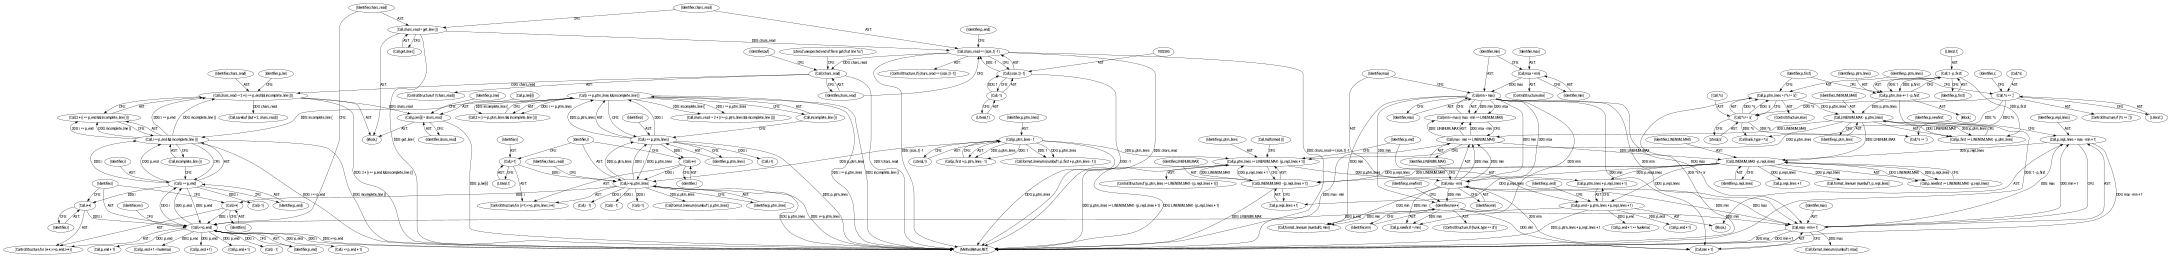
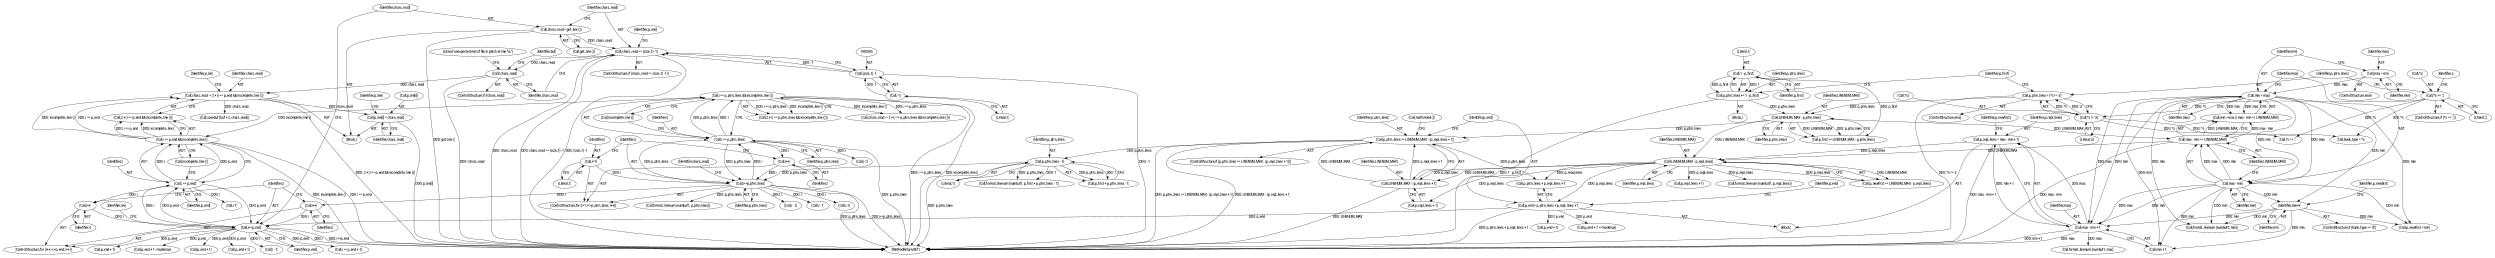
  digraph {
    fontname="Roboto Condensed"
    node [fontname="Roboto Condensed"]
    edge [fontname="Roboto Condensed"]
    n1 [label="(Call,p_len[i] = chars_read)"]
    n2 [label="(MethodReturn,RET)"]
    n3 [label="(Block,)"]
    n4 [label="(Identifier,chars_read)"]
    n5 [label="(Call,chars_read -= 2 + (i == p_end && incomplete_line ()))"]
    n6 [label="(Call,2 + (i == p_end && incomplete_line ()))"]
    n7 [label="(Call,savebuf (buf + 2, chars_read))"]
    n8 [label="(Call,i == p_end && incomplete_line ())"]
    n9 [label="(Call,i == p_end)"]
    n10 [label="(Call,incomplete_line ())"]
    n11 [label="(Call,i<=p_end)"]
    n12 [label="(Call,i++)"]
    n13 [label="(Identifier,p_end)"]
    n14 [label="(Call,i-1)"]
    n15 [label="(Identifier,p_end)"]
    n16 [label="(Call,i <= p_end + 1)"]
    n17 [label="(ControlStructure,for (i++; i<=p_end; i++))"]
    n18 [label="(Call,p_end + 1)"]
    n19 [label="(Call,p_end + 1 < hunkmax)"]
    n20 [label="(Call,p_end + 1)"]
    n21 [label="(Call,p_end + 1)"]
    n22 [label="(Call,i - 1)"]
    n23 [label="(Identifier,i)"]
    n24 [label="(Call,i++)"]
    n25 [label="(Identifier,i)"]
    n26 [label="(Call,i<=p_ptrn_lines)"]
    n27 [label="(Call,i == p_ptrn_lines)"]
    n28 [label="(ControlStructure,for (i=1; i<=p_ptrn_lines; i++))"]
    n29 [label="(Call,format_linenum (numbuf1, p_ptrn_lines))"]
    n30 [label="(Identifier,p_ptrn_lines)"]
    n31 [label="(Call,i - 1)"]
    n32 [label="(Call,i - 1)"]
    n33 [label="(Call,i-1)"]
    n34 [label="(Call,i++)"]
    n35 [label="(Call,i == p_ptrn_lines && incomplete_line ())"]
    n36 [label="(Identifier,p_ptrn_lines)"]
    n37 [label="(Call,i-1)"]
    n38 [label="(Call,i=1)"]
    n39 [label="(Literal,1)"]
    n40 [label="(Identifier,i)"]
    n41 [label="(Call,chars_read -= 2 + (i == p_ptrn_lines && incomplete_line ()))"]
    n42 [label="(Call,incomplete_line ())"]
    n43 [label="(Call,2 + (i == p_ptrn_lines && incomplete_line ()))"]
    n44 [label="(Call,p_ptrn_lines - 1)"]
    n45 [label="(Call,p_first + p_ptrn_lines - 1)"]
    n46 [label="(Call,format_linenum (numbuf1, p_first + p_ptrn_lines - 1))"]
    n47 [label="(Literal,1)"]
    n48 [label="(Call,p_ptrn_lines >= LINENUM_MAX - (p_repl_lines + 1))"]
    n49 [label="(Call,LINENUM_MAX - (p_repl_lines + 1))"]
    n50 [label="(ControlStructure,if (p_ptrn_lines >= LINENUM_MAX - (p_repl_lines + 1)))"]
    n51 [label="(Call,p_ptrn_lines + p_repl_lines + 1)"]
    n52 [label="(Call,p_repl_lines + 1)"]
    n53 [label="(Call,p_end = p_ptrn_lines + p_repl_lines + 1)"]
    n54 [label="(Block,)"]
    n55 [label="(Call,p_end + 1)"]
    n56 [label="(Call,p_end + 1 >= hunkmax)"]
    n57 [label="(Call,LINENUM_MAX - p_ptrn_lines)"]
    n58 [label="(Call,LINENUM_MAX - p_repl_lines)"]
    n59 [label="(Call,max - min == LINENUM_MAX)"]
    n60 [label="(Identifier,p_ptrn_lines)"]
    n61 [label="(Call,p_first >= LINENUM_MAX - p_ptrn_lines)"]
    n62 [label="(Identifier,p_repl_lines)"]
    n63 [label="(Call,p_repl_lines + 1)"]
    n64 [label="(Call,format_linenum (numbuf1, p_repl_lines))"]
    n65 [label="(Call,p_newfirst >= LINENUM_MAX - p_repl_lines)"]
    n66 [label="(Call,min > max || max - min == LINENUM_MAX)"]
    n67 [label="(Identifier,LINENUM_MAX)"]
    n68 [label="(Call,p_ptrn_lines = (*s != 'a'))"]
    n69 [label="(Call,*s != 'a')"]
    n70 [label="(ControlStructure,else)"]
    n71 [label="(Call,hunk_type = *s)"]
    n72 [label="(Call,*s == ',')"]
    n73 [label="(Literal,'a')"]
    n74 [label="(Call,*s == ',')"]
    n75 [label="(ControlStructure,if (*s == ','))"]
    n76 [label="(Literal,',')"]
-   n77 [label="(Call,p_ptrn_line += 1 - p_first)"]
+   n77 [label="(Call,p_ptrn_lines += 1 - p_first)"]
    n78 [label="(Call,1 - p_first)"]
    n79 [label="(Block,)"]
    n80 [label="(Identifier,p_first)"]
    n81 [label="(Call,min > max)"]
    n82 [label="(Call,max - min)"]
    n83 [label="(Call,max - min + 1)"]
    n84 [label="(Identifier,min++)"]
    n85 [label="(Identifier,min)"]
    n86 [label="(Call,format_linenum (numbuf0, min))"]
    n87 [label="(Call,min + 1)"]
    n88 [label="(Call,p_newfirst = min)"]
    n89 [label="(Call,p_repl_lines = max - min + 1)"]
    n90 [label="(Call,format_linenum (numbuf1, max))"]
    n91 [label="(ControlStructure,if (hunk_type == 'd'))"]
    n92 [label="(Identifier,min)"]
    n93 [label="(Identifier,max)"]
    n94 [label="(Call,max = min)"]
    n95 [label="(Identifier,min)"]
    n96 [label="(ControlStructure,else)"]
    n97 [label="(Call,!chars_read)"]
    n98 [label="(ControlStructure,if (!chars_read))"]
    n99 [label="(Identifier,chars_read)"]
    n100 [label="(Call,chars_read == (size_t) -1)"]
    n101 [label="(Call,(size_t) -1)"]
    n102 [label="(ControlStructure,if (chars_read == (size_t) -1))"]
    n103 [label="(Call,-1)"]
    n104 [label="(Call,chars_read = get_line ())"]
    n105 [label="(Call,get_line ())"]
    n106 [label="(Literal,1)"]
    n107 [label="(Identifier,min)"]
    n108 [label="(Literal,1)"]
    n109 [label="(Identifier,p_ptrn_lines)"]
    n110 [label="(Identifier,i)"]
    n111 [label="(Identifier,chars_read)"]
    n112 [label="(Identifier,i)"]
    n113 [label="(Identifier,rev)"]
    n114 [label="(Identifier,LINENUM_MAX)"]
    n115 [label="(Identifier,i)"]
    n116 [label="(Call,*s)"]
    n117 [label="(Identifier,max)"]
    n118 [label="(Call,*s)"]
    n119 [label="(Call,malformed ())"]
    n120 [label="(Identifier,p_newfirst)"]
    n121 [label="(Identifier,p_line)"]
    n122 [label="(Identifier,p_end)"]
    n123 [label="(Identifier,LINENUM_MAX)"]
    n124 [label="(Identifier,i)"]
    n125 [label="(Identifier,p_ptrn_lines)"]
    n126 [label="(Identifier,p_end)"]
    n127 [label="(Identifier,i)"]
    n128 [label="(Identifier,max)"]
    n129 [label="(Identifier,chars_read)"]
    n130 [label="(Identifier,max)"]
    n131 [label="(Identifier,p_newfirst)"]
    n132 [label="(Identifier,p_ptrn_lines)"]
    n133 [label="(Identifier,p_ptrn_lines)"]
    n134 [label="(Identifier,p_len)"]
    n135 [label="(Identifier,s)"]
    n136 [label="(Identifier,p_repl_lines)"]
    n137 [label="(Literal,\"unexpected end of file in patch at line %s\")"]
    n138 [label="(Identifier,p_end)"]
    n139 [label="(Identifier,buf)"]
    n140 [label="(Identifier,chars_read)"]
    n141 [label="(Call,p_len[i])"]
    n142 [label="(Identifier,LINENUM_MAX)"]
    n143 [label="(Identifier,chars_read)"]
    n144 [label="(Identifier,p_first)"]
    1002585
    n1 -> n2 [label="DDG: p_len[i]"]
    n1 -> n3 [label="AST: "]
    n1 -> n4 [label="CFG: "]
    n4 -> n1 [label="AST: "]
    n5 -> n1 [label="DDG: chars_read"]
    n5 -> n2 [label="DDG: 2 + (i == p_end && incomplete_line ())"]
    n5 -> n3 [label="AST: "]
    n5 -> n6 [label="CFG: "]
    n5 -> n7 [label="DDG: chars_read"]
    n6 -> n5 [label="AST: "]
    n6 -> n8 [label="CFG: "]
    n8 -> n2 [label="DDG: incomplete_line ()"]
    n8 -> n2 [label="DDG: i == p_end"]
    n8 -> n5 [label="DDG: i == p_end"]
    n8 -> n5 [label="DDG: incomplete_line ()"]
    n8 -> n6 [label="AST: "]
    n8 -> n6 [label="DDG: i == p_end"]
    n8 -> n6 [label="DDG: incomplete_line ()"]
    n8 -> n9 [label="CFG: "]
    n8 -> n10 [label="CFG: "]
    n9 -> n8 [label="AST: "]
    n9 -> n8 [label="DDG: i"]
    n9 -> n8 [label="DDG: p_end"]
    n9 -> n11 [label="DDG: p_end"]
    n9 -> n12 [label="DDG: i"]
    n9 -> n13 [label="CFG: "]
    n9 -> n14 [label="DDG: i"]
    n10 -> n8 [label="AST: "]
    n10 -> n9 [label="CFG: "]
    n11 -> n2 [label="DDG: i"]
    n11 -> n2 [label="DDG: i<=p_end"]
    n11 -> n9 [label="DDG: i"]
    n11 -> n9 [label="DDG: p_end"]
    n11 -> n15 [label="CFG: "]
    n11 -> n16 [label="DDG: p_end"]
    n11 -> n17 [label="AST: "]
    n11 -> n18 [label="DDG: p_end"]
    n11 -> n19 [label="DDG: p_end"]
    n11 -> n20 [label="DDG: p_end"]
    n11 -> n21 [label="DDG: p_end"]
    n11 -> n22 [label="DDG: i"]
    n12 -> n11 [label="DDG: i"]
    n12 -> n17 [label="AST: "]
    n12 -> n23 [label="CFG: "]
    n13 -> n9 [label="AST: "]
    n15 -> n11 [label="AST: "]
    n23 -> n12 [label="AST: "]
    n24 -> n11 [label="DDG: i"]
    n24 -> n17 [label="AST: "]
    n24 -> n25 [label="CFG: "]
    n25 -> n24 [label="AST: "]
    n26 -> n2 [label="DDG: p_ptrn_lines"]
    n26 -> n2 [label="DDG: i<=p_ptrn_lines"]
    n26 -> n24 [label="DDG: i"]
    n26 -> n27 [label="DDG: i"]
    n26 -> n27 [label="DDG: p_ptrn_lines"]
    n26 -> n28 [label="AST: "]
    n26 -> n29 [label="DDG: p_ptrn_lines"]
    n26 -> n30 [label="CFG: "]
    n26 -> n31 [label="DDG: i"]
    n26 -> n32 [label="DDG: i"]
    n26 -> n33 [label="DDG: i"]
    n27 -> n2 [label="DDG: p_ptrn_lines"]
    n27 -> n26 [label="DDG: p_ptrn_lines"]
    n27 -> n34 [label="DDG: i"]
    n27 -> n35 [label="AST: "]
    n27 -> n35 [label="DDG: i"]
    n27 -> n35 [label="DDG: p_ptrn_lines"]
    n27 -> n36 [label="CFG: "]
    n27 -> n37 [label="DDG: i"]
    n30 -> n26 [label="AST: "]
    n34 -> n26 [label="DDG: i"]
    n34 -> n28 [label="AST: "]
    n34 -> n40 [label="CFG: "]
    n35 -> n2 [label="DDG: i == p_ptrn_lines"]
    n35 -> n2 [label="DDG: incomplete_line ()"]
    n35 -> n8 [label="DDG: incomplete_line ()"]
    n35 -> n27 [label="CFG: "]
    n35 -> n41 [label="DDG: i == p_ptrn_lines"]
    n35 -> n41 [label="DDG: incomplete_line ()"]
    n35 -> n42 [label="CFG: "]
    n35 -> n43 [label="AST: "]
    n35 -> n43 [label="DDG: i == p_ptrn_lines"]
    n35 -> n43 [label="DDG: incomplete_line ()"]
    n36 -> n27 [label="AST: "]
    n38 -> n26 [label="DDG: i"]
    n38 -> n28 [label="AST: "]
    n38 -> n39 [label="CFG: "]
    n39 -> n38 [label="AST: "]
    n40 -> n34 [label="AST: "]
    n42 -> n27 [label="CFG: "]
    n42 -> n35 [label="AST: "]
    n43 -> n35 [label="CFG: "]
    n44 -> n2 [label="DDG: p_ptrn_lines"]
    n44 -> n26 [label="DDG: p_ptrn_lines"]
    n44 -> n45 [label="AST: "]
    n44 -> n45 [label="DDG: p_ptrn_lines"]
    n44 -> n45 [label="DDG: 1"]
    n44 -> n46 [label="DDG: p_ptrn_lines"]
    n44 -> n46 [label="DDG: 1"]
    n44 -> n47 [label="CFG: "]
    n45 -> n44 [label="CFG: "]
    n47 -> n44 [label="AST: "]
    n48 -> n2 [label="DDG: p_ptrn_lines >= LINENUM_MAX - (p_repl_lines + 1)"]
    n48 -> n2 [label="DDG: LINENUM_MAX - (p_repl_lines + 1)"]
-   n44 -> n48 [label="DDG: p_ptrn_lines"]
+   n48 -> n44 [label="DDG: p_ptrn_lines"]
    n48 -> n49 [label="CFG: "]
    n48 -> n50 [label="AST: "]
    n48 -> n51 [label="DDG: p_ptrn_lines"]
    n49 -> n2 [label="DDG: LINENUM_MAX"]
    n49 -> n48 [label="AST: "]
    n49 -> n48 [label="DDG: LINENUM_MAX"]
    n49 -> n48 [label="DDG: p_repl_lines + 1"]
    n49 -> n52 [label="CFG: "]
    n51 -> n53 [label="AST: "]
    n52 -> n49 [label="AST: "]
    n53 -> n2 [label="DDG: p_ptrn_lines + p_repl_lines + 1"]
    n53 -> n11 [label="DDG: p_end"]
    n53 -> n51 [label="CFG: "]
    n53 -> n54 [label="AST: "]
    n53 -> n55 [label="DDG: p_end"]
    n53 -> n56 [label="DDG: p_end"]
    n57 -> n48 [label="DDG: p_ptrn_lines"]
    n57 -> n58 [label="DDG: LINENUM_MAX"]
    n57 -> n59 [label="DDG: LINENUM_MAX"]
    n57 -> n60 [label="CFG: "]
    n57 -> n61 [label="AST: "]
    n57 -> n61 [label="DDG: LINENUM_MAX"]
    n57 -> n61 [label="DDG: p_ptrn_lines"]
    n58 -> n49 [label="DDG: LINENUM_MAX"]
    n58 -> n49 [label="DDG: p_repl_lines"]
    n58 -> n51 [label="DDG: p_read_lines"]
    n58 -> n52 [label="DDG: p_repl_lines"]
    n58 -> n53 [label="DDG: p_repl_lines"]
    n58 -> n62 [label="CFG: "]
    n58 -> n63 [label="DDG: p_repl_lines"]
    n58 -> n64 [label="DDG: p_repl_lines"]
    n58 -> n65 [label="AST: "]
    n58 -> n65 [label="DDG: LINENUM_MAX"]
    n58 -> n65 [label="DDG: p_repl_lines"]
    n59 -> n2 [label="DDG: max - min"]
    n59 -> n58 [label="DDG: LINENUM_MAX"]
    n59 -> n66 [label="AST: "]
    n59 -> n66 [label="DDG: max - min"]
    n59 -> n66 [label="DDG: LINENUM_MAX"]
    n59 -> n67 [label="CFG: "]
    n60 -> n57 [label="AST: "]
    n61 -> n57 [label="CFG: "]
    n62 -> n58 [label="AST: "]
    n65 -> n58 [label="CFG: "]
    n66 -> n59 [label="CFG: "]
    n66 -> n81 [label="CFG: "]
    n67 -> n59 [label="AST: "]
    n67 -> n82 [label="CFG: "]
    n68 -> n2 [label="DDG: *s != 'a'"]
    n68 -> n57 [label="DDG: p_ptrn_lines"]
    n68 -> n69 [label="CFG: "]
    n68 -> n70 [label="AST: "]
    n69 -> n68 [label="AST: "]
    n69 -> n68 [label="DDG: *s"]
    n69 -> n68 [label="DDG: 'a'"]
    n69 -> n71 [label="DDG: *s"]
    n69 -> n72 [label="DDG: *s"]
    n69 -> n73 [label="CFG: "]
    n73 -> n69 [label="AST: "]
    n74 -> n69 [label="DDG: *s"]
    n74 -> n71 [label="DDG: *s"]
    n74 -> n72 [label="DDG: *s"]
    n74 -> n75 [label="AST: "]
    n74 -> n76 [label="CFG: "]
    n76 -> n74 [label="AST: "]
    n77 -> n2 [label="DDG: 1 - p_first"]
    n77 -> n57 [label="DDG: p_ptrn_lines"]
    n77 -> n78 [label="CFG: "]
    n77 -> n79 [label="AST: "]
    n78 -> n61 [label="DDG: p_first"]
    n78 -> n77 [label="AST: "]
    n78 -> n77 [label="DDG: 1"]
    n78 -> n77 [label="DDG: p_first"]
    n78 -> n80 [label="CFG: "]
    n80 -> n78 [label="AST: "]
    n81 -> n66 [label="AST: "]
    n81 -> n66 [label="DDG: min"]
    n81 -> n66 [label="DDG: max"]
    n81 -> n82 [label="DDG: max"]
    n81 -> n82 [label="DDG: min"]
    n81 -> n83 [label="DDG: max"]
    n81 -> n83 [label="DDG: min"]
    n81 -> n84 [label="DDG: min"]
    n81 -> n86 [label="DDG: min"]
    n81 -> n87 [label="DDG: min"]
    n81 -> n88 [label="DDG: min"]
    n81 -> n93 [label="CFG: "]
    n82 -> n59 [label="AST: "]
    n82 -> n59 [label="DDG: max"]
    n82 -> n59 [label="DDG: min"]
    n82 -> n83 [label="DDG: max"]
    n82 -> n83 [label="DDG: min"]
    n82 -> n84 [label="DDG: min"]
    n82 -> n85 [label="CFG: "]
    n82 -> n86 [label="DDG: min"]
    n82 -> n87 [label="DDG: min"]
    n82 -> n88 [label="DDG: min"]
    n83 -> n2 [label="DDG: max"]
    n83 -> n2 [label="DDG: min + 1"]
    n83 -> n87 [label="CFG: "]
    n83 -> n89 [label="AST: "]
    n83 -> n89 [label="DDG: max"]
    n83 -> n89 [label="DDG: min + 1"]
    n83 -> n90 [label="DDG: max"]
    n84 -> n83 [label="DDG: min"]
    n84 -> n86 [label="DDG: min"]
    n84 -> n87 [label="DDG: min"]
    n84 -> n88 [label="DDG: min"]
    n84 -> n91 [label="AST: "]
    n84 -> n92 [label="CFG: "]
    n85 -> n82 [label="AST: "]
    n87 -> n83 [label="AST: "]
    n89 -> n2 [label="DDG: max - min + 1"]
    n89 -> n54 [label="AST: "]
    n89 -> n58 [label="DDG: p_repl_lines"]
    n89 -> n83 [label="CFG: "]
    n92 -> n84 [label="AST: "]
    n93 -> n81 [label="AST: "]
    n94 -> n81 [label="DDG: max"]
    n94 -> n95 [label="CFG: "]
    n94 -> n96 [label="AST: "]
    n95 -> n94 [label="AST: "]
    n97 -> n2 [label="DDG: !chars_read"]
    n97 -> n5 [label="DDG: chars_read"]
    n97 -> n98 [label="AST: "]
    n97 -> n99 [label="CFG: "]
    n99 -> n97 [label="AST: "]
    n99 -> n100 [label="CFG: "]
    n100 -> n2 [label="DDG: chars_read == (size_t) -1"]
    n100 -> n2 [label="DDG: (size_t) -1"]
    n100 -> n2 [label="DDG: chars_read"]
    n100 -> n97 [label="DDG: chars_read"]
    n100 -> n101 [label="CFG: "]
    n100 -> n102 [label="AST: "]
    n101 -> n2 [label="DDG: -1"]
    n101 -> n100 [label="AST: "]
    n101 -> n100 [label="DDG: -1"]
    n101 -> n103 [label="CFG: "]
    n103 -> n101 [label="AST: "]
    n103 -> n101 [label="DDG: 1"]
    n103 -> n106 [label="CFG: "]
    n104 -> n2 [label="DDG: get_line ()"]
    n104 -> n3 [label="AST: "]
    n104 -> n100 [label="DDG: chars_read"]
    n104 -> n105 [label="CFG: "]
    n105 -> n104 [label="AST: "]
    n106 -> n103 [label="AST: "]
    n107 -> n81 [label="AST: "]
    n107 -> n94 [label="CFG: "]
    n108 -> n78 [label="AST: "]
    n109 -> n44 [label="AST: "]
    n110 -> n26 [label="AST: "]
    n110 -> n34 [label="CFG: "]
    n110 -> n38 [label="CFG: "]
    n111 -> n11 [label="CFG: "]
    n111 -> n104 [label="AST: "]
    n112 -> n11 [label="AST: "]
    n112 -> n12 [label="CFG: "]
    n112 -> n24 [label="CFG: "]
    n113 -> n11 [label="CFG: "]
    n114 -> n57 [label="AST: "]
    n115 -> n38 [label="AST: "]
    n116 -> n74 [label="AST: "]
    n117 -> n94 [label="AST: "]
    n118 -> n69 [label="AST: "]
    n119 -> n48 [label="CFG: "]
    n120 -> n89 [label="CFG: "]
    n121 -> n1 [label="CFG: "]
    n122 -> n100 [label="CFG: "]
    n123 -> n58 [label="AST: "]
    n124 -> n27 [label="AST: "]
    n125 -> n48 [label="AST: "]
    n126 -> n53 [label="CFG: "]
    n127 -> n9 [label="AST: "]
    n128 -> n81 [label="CFG: "]
    n128 -> n82 [label="AST: "]
    n129 -> n26 [label="CFG: "]
    n130 -> n83 [label="AST: "]
    n131 -> n84 [label="CFG: "]
    n132 -> n68 [label="AST: "]
    n132 -> n74 [label="CFG: "]
    n133 -> n77 [label="AST: "]
    n134 -> n5 [label="CFG: "]
    n135 -> n74 [label="CFG: "]
    n136 -> n89 [label="AST: "]
    n137 -> n97 [label="CFG: "]
    n138 -> n48 [label="CFG: "]
    n138 -> n53 [label="AST: "]
    n139 -> n97 [label="CFG: "]
    n140 -> n100 [label="AST: "]
    n140 -> n104 [label="CFG: "]
    n141 -> n1 [label="AST: "]
    n142 -> n49 [label="AST: "]
    n143 -> n5 [label="AST: "]
    n144 -> n68 [label="CFG: "]
    n144 -> n77 [label="CFG: "]
    1002585 -> n101 [label="AST: "]
  }
